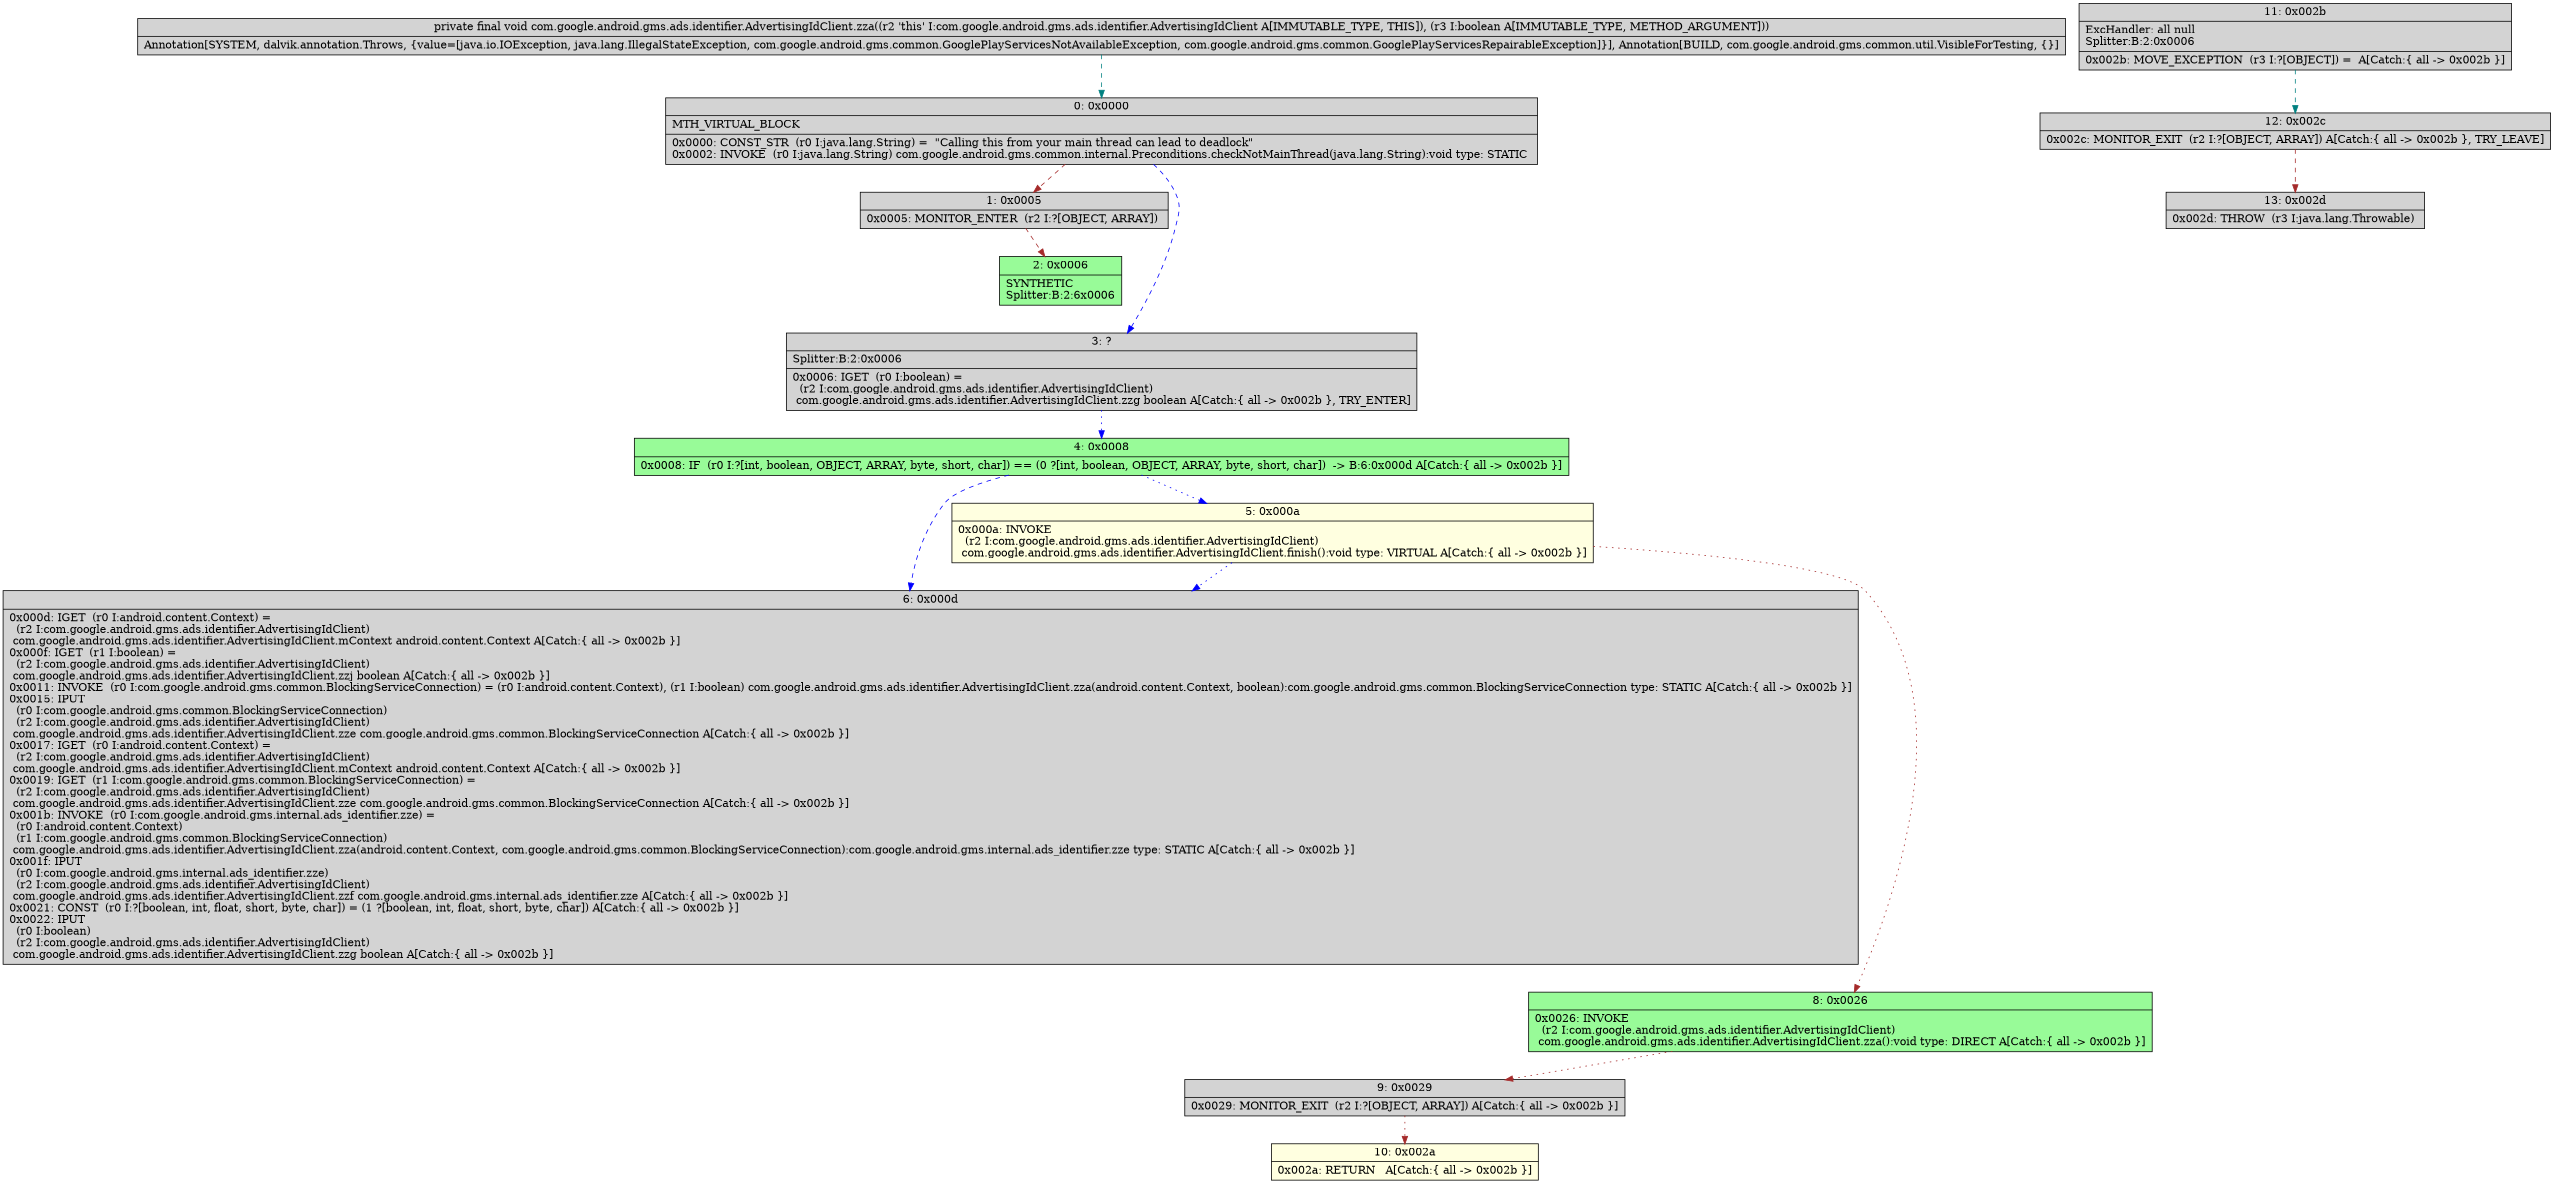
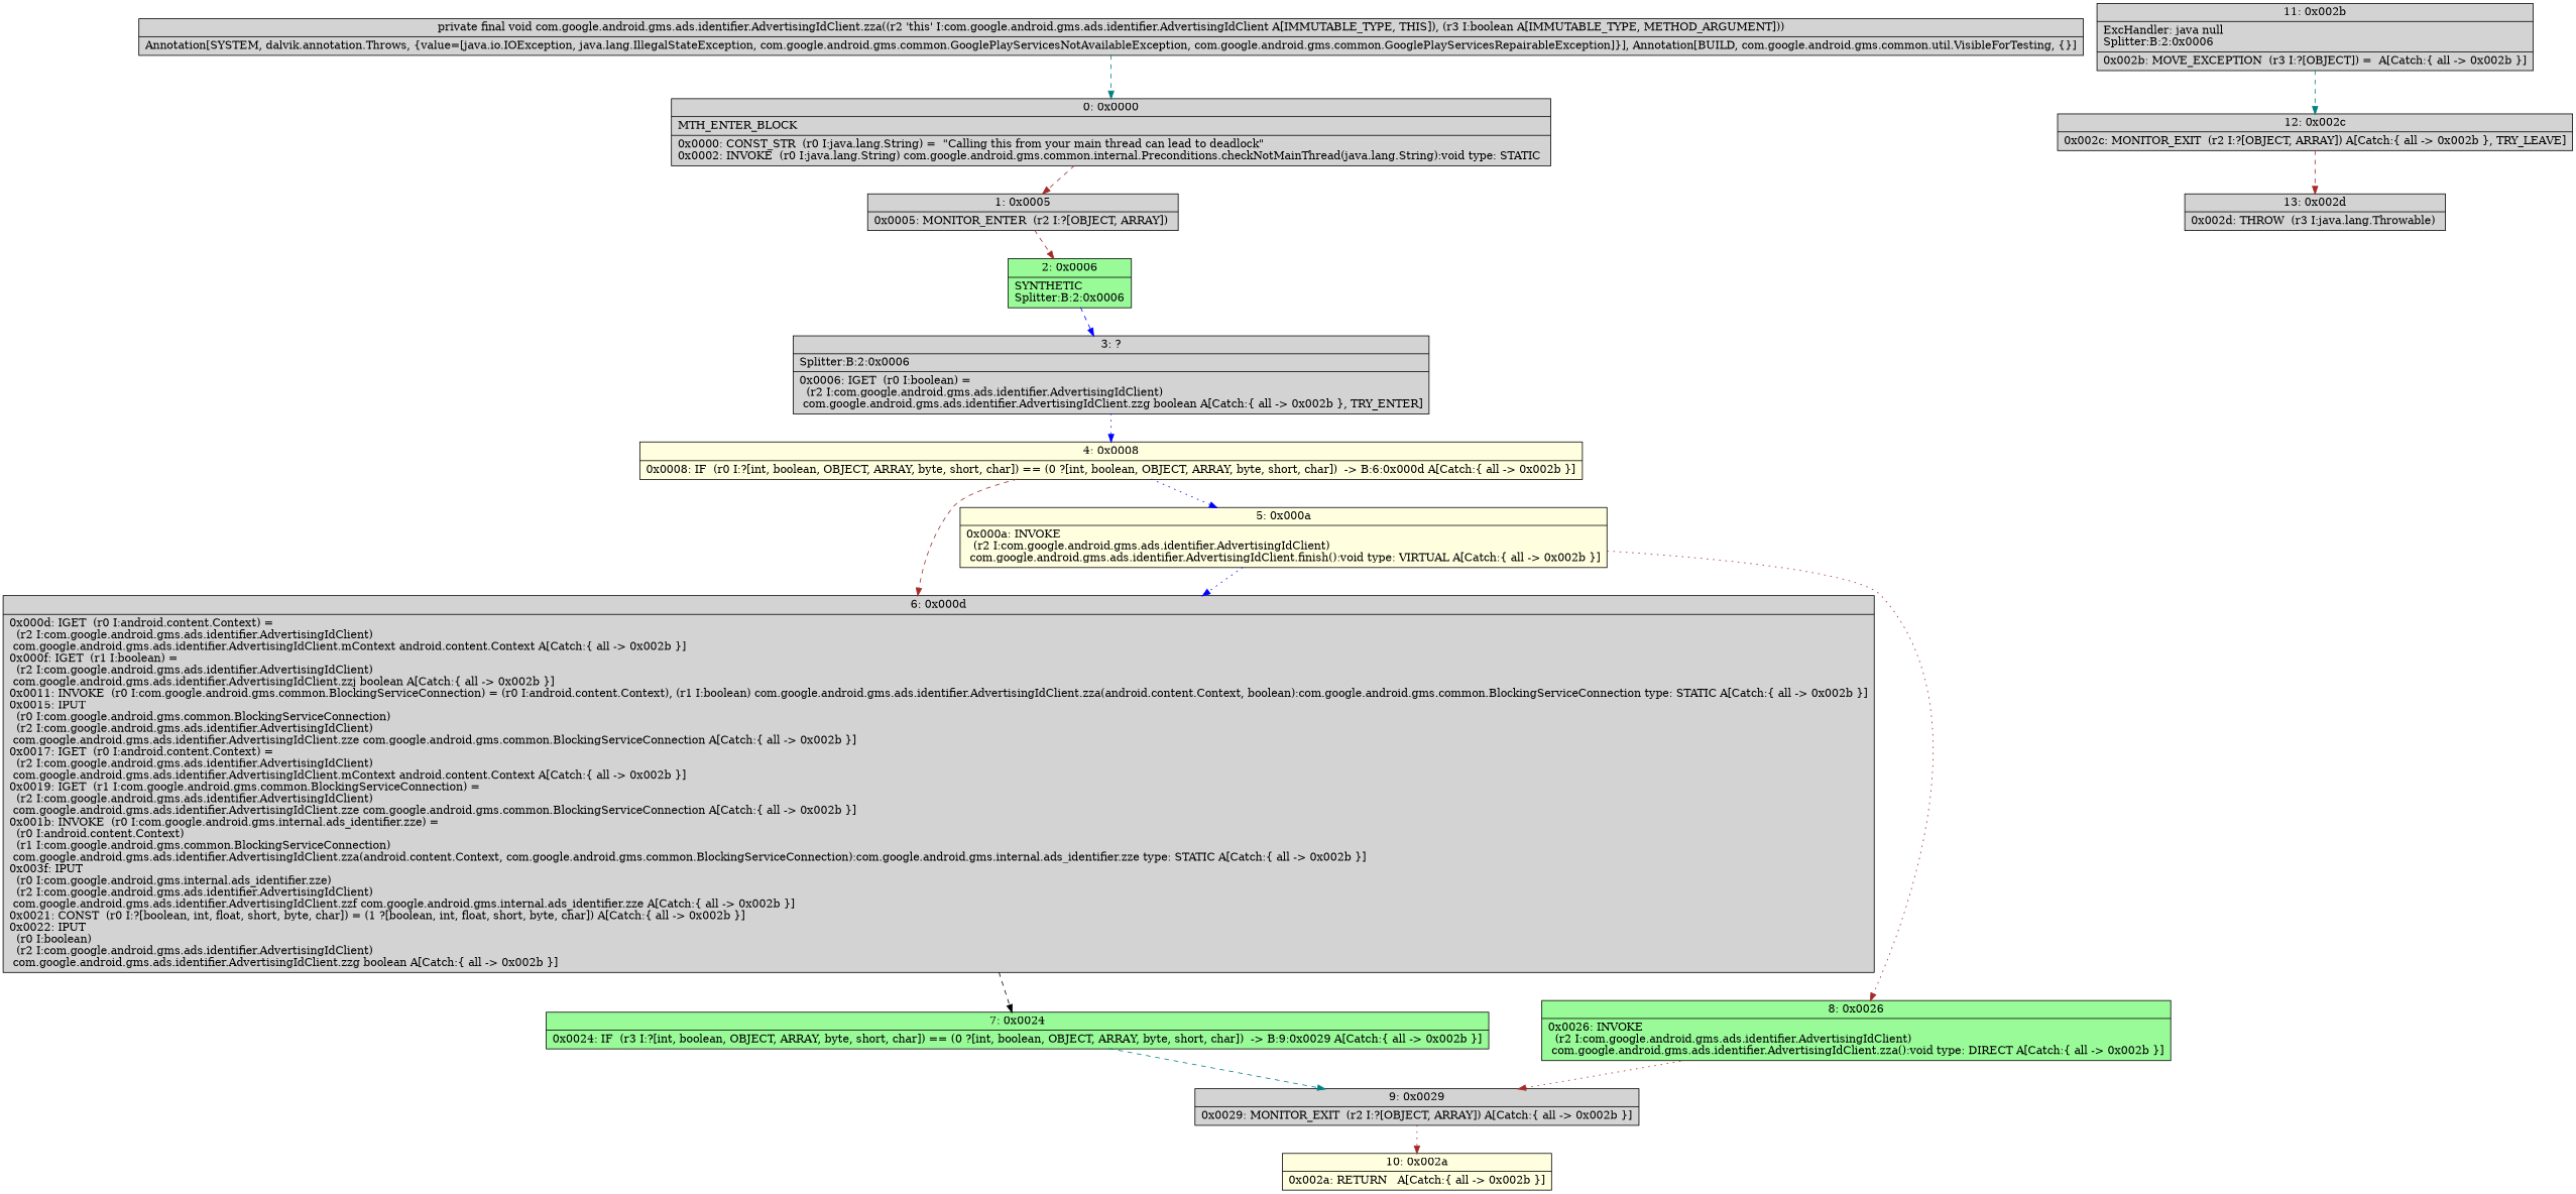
  digraph {
    node [fillcolor=lightgrey shape=record style=filled]
    edge [color=brown style=dashed]
-   n1 [label="{0\:\ 0x0000|MTH_VIRTUAL_BLOCK\l|0x0000: CONST_STR  (r0 I:java.lang.String) =  \"Calling this from your main thread can lead to deadlock\" \l0x0002: INVOKE  (r0 I:java.lang.String) com.google.android.gms.common.internal.Preconditions.checkNotMainThread(java.lang.String):void type: STATIC \l}"]
+   n1 [label="{0\:\ 0x0000|MTH_ENTER_BLOCK\l|0x0000: CONST_STR  (r0 I:java.lang.String) =  \"Calling this from your main thread can lead to deadlock\" \l0x0002: INVOKE  (r0 I:java.lang.String) com.google.android.gms.common.internal.Preconditions.checkNotMainThread(java.lang.String):void type: STATIC \l}"]
    n2 [label="{1\:\ 0x0005|0x0005: MONITOR_ENTER  (r2 I:?[OBJECT, ARRAY]) \l}"]
-   n3 [fillcolor=palegreen label="{2\:\ 0x0006|SYNTHETIC\lSplitter:B:2:6x0006\l}"]
+   n3 [fillcolor=palegreen label="{2\:\ 0x0006|SYNTHETIC\lSplitter:B:2:0x0006\l}"]
    n4 [label="{3\:\ ?|Splitter:B:2:0x0006\l|0x0006: IGET  (r0 I:boolean) = \l  (r2 I:com.google.android.gms.ads.identifier.AdvertisingIdClient)\l com.google.android.gms.ads.identifier.AdvertisingIdClient.zzg boolean A[Catch:\{ all \-\> 0x002b \}, TRY_ENTER]\l}"]
-   n5 [fillcolor=palegreen label="{4\:\ 0x0008|0x0008: IF  (r0 I:?[int, boolean, OBJECT, ARRAY, byte, short, char]) == (0 ?[int, boolean, OBJECT, ARRAY, byte, short, char])  \-\> B:6:0x000d A[Catch:\{ all \-\> 0x002b \}]\l}"]
-   n6 [label="{11\:\ 0x002b|ExcHandler: all null\lSplitter:B:2:0x0006\l|0x002b: MOVE_EXCEPTION  (r3 I:?[OBJECT]) =  A[Catch:\{ all \-\> 0x002b \}]\l}"]
+   n5 [fillcolor=lightyellow label="{4\:\ 0x0008|0x0008: IF  (r0 I:?[int, boolean, OBJECT, ARRAY, byte, short, char]) == (0 ?[int, boolean, OBJECT, ARRAY, byte, short, char])  \-\> B:6:0x000d A[Catch:\{ all \-\> 0x002b \}]\l}"]
+   n6 [label="{11\:\ 0x002b|ExcHandler: java null\lSplitter:B:2:0x0006\l|0x002b: MOVE_EXCEPTION  (r3 I:?[OBJECT]) =  A[Catch:\{ all \-\> 0x002b \}]\l}"]
    n7 [label="{12\:\ 0x002c|0x002c: MONITOR_EXIT  (r2 I:?[OBJECT, ARRAY]) A[Catch:\{ all \-\> 0x002b \}, TRY_LEAVE]\l}"]
    n8 [fillcolor=lightyellow label="{5\:\ 0x000a|0x000a: INVOKE  \l  (r2 I:com.google.android.gms.ads.identifier.AdvertisingIdClient)\l com.google.android.gms.ads.identifier.AdvertisingIdClient.finish():void type: VIRTUAL A[Catch:\{ all \-\> 0x002b \}]\l}"]
-   n9 [label="{6\:\ 0x000d|0x000d: IGET  (r0 I:android.content.Context) = \l  (r2 I:com.google.android.gms.ads.identifier.AdvertisingIdClient)\l com.google.android.gms.ads.identifier.AdvertisingIdClient.mContext android.content.Context A[Catch:\{ all \-\> 0x002b \}]\l0x000f: IGET  (r1 I:boolean) = \l  (r2 I:com.google.android.gms.ads.identifier.AdvertisingIdClient)\l com.google.android.gms.ads.identifier.AdvertisingIdClient.zzj boolean A[Catch:\{ all \-\> 0x002b \}]\l0x0011: INVOKE  (r0 I:com.google.android.gms.common.BlockingServiceConnection) = (r0 I:android.content.Context), (r1 I:boolean) com.google.android.gms.ads.identifier.AdvertisingIdClient.zza(android.content.Context, boolean):com.google.android.gms.common.BlockingServiceConnection type: STATIC A[Catch:\{ all \-\> 0x002b \}]\l0x0015: IPUT  \l  (r0 I:com.google.android.gms.common.BlockingServiceConnection)\l  (r2 I:com.google.android.gms.ads.identifier.AdvertisingIdClient)\l com.google.android.gms.ads.identifier.AdvertisingIdClient.zze com.google.android.gms.common.BlockingServiceConnection A[Catch:\{ all \-\> 0x002b \}]\l0x0017: IGET  (r0 I:android.content.Context) = \l  (r2 I:com.google.android.gms.ads.identifier.AdvertisingIdClient)\l com.google.android.gms.ads.identifier.AdvertisingIdClient.mContext android.content.Context A[Catch:\{ all \-\> 0x002b \}]\l0x0019: IGET  (r1 I:com.google.android.gms.common.BlockingServiceConnection) = \l  (r2 I:com.google.android.gms.ads.identifier.AdvertisingIdClient)\l com.google.android.gms.ads.identifier.AdvertisingIdClient.zze com.google.android.gms.common.BlockingServiceConnection A[Catch:\{ all \-\> 0x002b \}]\l0x001b: INVOKE  (r0 I:com.google.android.gms.internal.ads_identifier.zze) = \l  (r0 I:android.content.Context)\l  (r1 I:com.google.android.gms.common.BlockingServiceConnection)\l com.google.android.gms.ads.identifier.AdvertisingIdClient.zza(android.content.Context, com.google.android.gms.common.BlockingServiceConnection):com.google.android.gms.internal.ads_identifier.zze type: STATIC A[Catch:\{ all \-\> 0x002b \}]\l0x001f: IPUT  \l  (r0 I:com.google.android.gms.internal.ads_identifier.zze)\l  (r2 I:com.google.android.gms.ads.identifier.AdvertisingIdClient)\l com.google.android.gms.ads.identifier.AdvertisingIdClient.zzf com.google.android.gms.internal.ads_identifier.zze A[Catch:\{ all \-\> 0x002b \}]\l0x0021: CONST  (r0 I:?[boolean, int, float, short, byte, char]) = (1 ?[boolean, int, float, short, byte, char]) A[Catch:\{ all \-\> 0x002b \}]\l0x0022: IPUT  \l  (r0 I:boolean)\l  (r2 I:com.google.android.gms.ads.identifier.AdvertisingIdClient)\l com.google.android.gms.ads.identifier.AdvertisingIdClient.zzg boolean A[Catch:\{ all \-\> 0x002b \}]\l}"]
+   n9 [label="{6\:\ 0x000d|0x000d: IGET  (r0 I:android.content.Context) = \l  (r2 I:com.google.android.gms.ads.identifier.AdvertisingIdClient)\l com.google.android.gms.ads.identifier.AdvertisingIdClient.mContext android.content.Context A[Catch:\{ all \-\> 0x002b \}]\l0x000f: IGET  (r1 I:boolean) = \l  (r2 I:com.google.android.gms.ads.identifier.AdvertisingIdClient)\l com.google.android.gms.ads.identifier.AdvertisingIdClient.zzj boolean A[Catch:\{ all \-\> 0x002b \}]\l0x0011: INVOKE  (r0 I:com.google.android.gms.common.BlockingServiceConnection) = (r0 I:android.content.Context), (r1 I:boolean) com.google.android.gms.ads.identifier.AdvertisingIdClient.zza(android.content.Context, boolean):com.google.android.gms.common.BlockingServiceConnection type: STATIC A[Catch:\{ all \-\> 0x002b \}]\l0x0015: IPUT  \l  (r0 I:com.google.android.gms.common.BlockingServiceConnection)\l  (r2 I:com.google.android.gms.ads.identifier.AdvertisingIdClient)\l com.google.android.gms.ads.identifier.AdvertisingIdClient.zze com.google.android.gms.common.BlockingServiceConnection A[Catch:\{ all \-\> 0x002b \}]\l0x0017: IGET  (r0 I:android.content.Context) = \l  (r2 I:com.google.android.gms.ads.identifier.AdvertisingIdClient)\l com.google.android.gms.ads.identifier.AdvertisingIdClient.mContext android.content.Context A[Catch:\{ all \-\> 0x002b \}]\l0x0019: IGET  (r1 I:com.google.android.gms.common.BlockingServiceConnection) = \l  (r2 I:com.google.android.gms.ads.identifier.AdvertisingIdClient)\l com.google.android.gms.ads.identifier.AdvertisingIdClient.zze com.google.android.gms.common.BlockingServiceConnection A[Catch:\{ all \-\> 0x002b \}]\l0x001b: INVOKE  (r0 I:com.google.android.gms.internal.ads_identifier.zze) = \l  (r0 I:android.content.Context)\l  (r1 I:com.google.android.gms.common.BlockingServiceConnection)\l com.google.android.gms.ads.identifier.AdvertisingIdClient.zza(android.content.Context, com.google.android.gms.common.BlockingServiceConnection):com.google.android.gms.internal.ads_identifier.zze type: STATIC A[Catch:\{ all \-\> 0x002b \}]\l0x003f: IPUT  \l  (r0 I:com.google.android.gms.internal.ads_identifier.zze)\l  (r2 I:com.google.android.gms.ads.identifier.AdvertisingIdClient)\l com.google.android.gms.ads.identifier.AdvertisingIdClient.zzf com.google.android.gms.internal.ads_identifier.zze A[Catch:\{ all \-\> 0x002b \}]\l0x0021: CONST  (r0 I:?[boolean, int, float, short, byte, char]) = (1 ?[boolean, int, float, short, byte, char]) A[Catch:\{ all \-\> 0x002b \}]\l0x0022: IPUT  \l  (r0 I:boolean)\l  (r2 I:com.google.android.gms.ads.identifier.AdvertisingIdClient)\l com.google.android.gms.ads.identifier.AdvertisingIdClient.zzg boolean A[Catch:\{ all \-\> 0x002b \}]\l}"]
    n10 [fillcolor=palegreen label="{8\:\ 0x0026|0x0026: INVOKE  \l  (r2 I:com.google.android.gms.ads.identifier.AdvertisingIdClient)\l com.google.android.gms.ads.identifier.AdvertisingIdClient.zza():void type: DIRECT A[Catch:\{ all \-\> 0x002b \}]\l}"]
+   n11 [fillcolor=palegreen label="{7\:\ 0x0024|0x0024: IF  (r3 I:?[int, boolean, OBJECT, ARRAY, byte, short, char]) == (0 ?[int, boolean, OBJECT, ARRAY, byte, short, char])  \-\> B:9:0x0029 A[Catch:\{ all \-\> 0x002b \}]\l}"]
    n12 [label="{9\:\ 0x0029|0x0029: MONITOR_EXIT  (r2 I:?[OBJECT, ARRAY]) A[Catch:\{ all \-\> 0x002b \}]\l}"]
    n13 [fillcolor=lightyellow label="{10\:\ 0x002a|0x002a: RETURN   A[Catch:\{ all \-\> 0x002b \}]\l}"]
    n14 [label="{13\:\ 0x002d|0x002d: THROW  (r3 I:java.lang.Throwable) \l}"]
    n15 [label="{private final void com.google.android.gms.ads.identifier.AdvertisingIdClient.zza((r2 'this' I:com.google.android.gms.ads.identifier.AdvertisingIdClient A[IMMUTABLE_TYPE, THIS]), (r3 I:boolean A[IMMUTABLE_TYPE, METHOD_ARGUMENT]))  | Annotation[SYSTEM, dalvik.annotation.Throws, \{value=[java.io.IOException, java.lang.IllegalStateException, com.google.android.gms.common.GooglePlayServicesNotAvailableException, com.google.android.gms.common.GooglePlayServicesRepairableException]\}], Annotation[BUILD, com.google.android.gms.common.util.VisibleForTesting, \{\}]\l}"]
    n1 -> n2
    n2 -> n3
-   n1 -> n4 [color=blue]
+   n3 -> n4 [color=blue]
    n4 -> n5 [color=blue style=dotted]
    n5 -> n8 [color=blue style=dotted]
-   n5 -> n9 [color=blue]
+   n5 -> n9
    n6 -> n7 [color=teal]
    n7 -> n14
    n8 -> n9 [color=blue style=dotted]
    n8 -> n10 [style=dotted]
+   n9 -> n11 [color=black]
    n10 -> n12 [style=dotted]
+   n11 -> n12 [color=teal]
    n12 -> n13 [style=dotted]
    n15 -> n1 [color=teal]
  }
